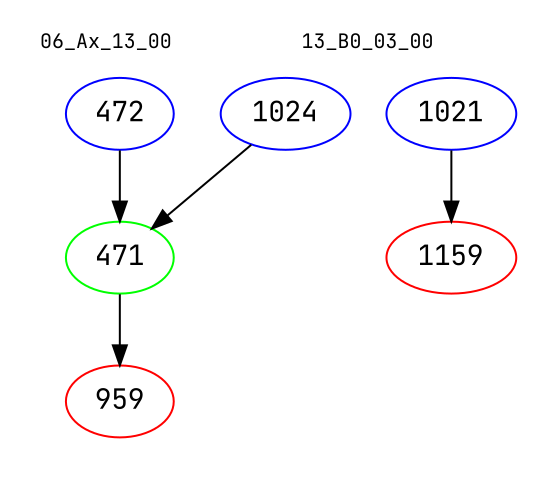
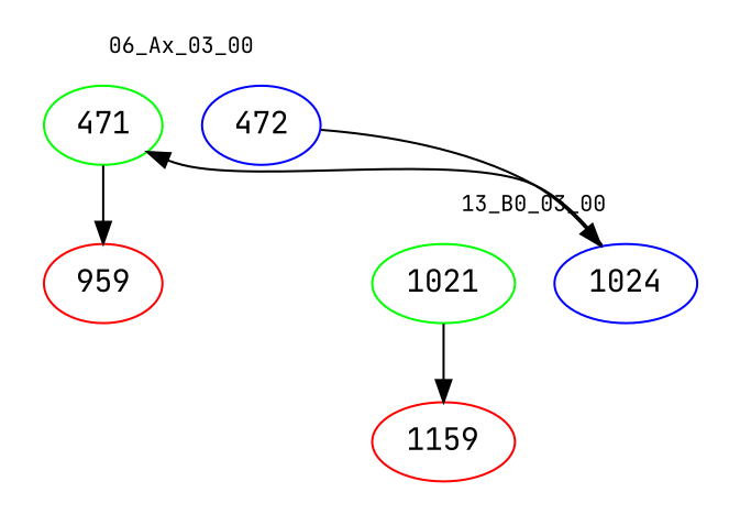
  digraph {
    fontname="JetBrains Mono"
    node [color=blue fontname="JetBrains Mono"]
    edge [color=black fontname="JetBrains Mono"]
    n1 [label=472]
    n2 [color=green label=471]
    n3 [color=red label=959]
    n4 [label=1024]
-   n5 [label=1021]
+   n5 [color=green label=1021]
    n6 [color=red label=1159]
    subgraph cluster_1 {
      color=white
      fontsize=10
-     label="06_Ax_13_00"
+     label="06_Ax_03_00"
      n1
      n2
      n3
    }
    subgraph cluster_2 {
      color=white
      fontsize=10
      label="13_B0_03_00"
      n4
      n5
      n6
    }
-   n1 -> n2
+   n1 -> n4
    n2 -> n3
    n4 -> n2
    n5 -> n6
  }
